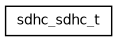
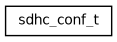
  digraph {
    rankdir=TB
-   n1 [color=black fillcolor=white fontname=Helvetica fontsize=10 height=0.2 label=sdhc_sdhc_t shape=record style=filled width=0.4]
+   n1 [color=black fillcolor=white fontname=Helvetica fontsize=10 height=0.2 label=sdhc_conf_t shape=record style=filled width=0.4]
  }
